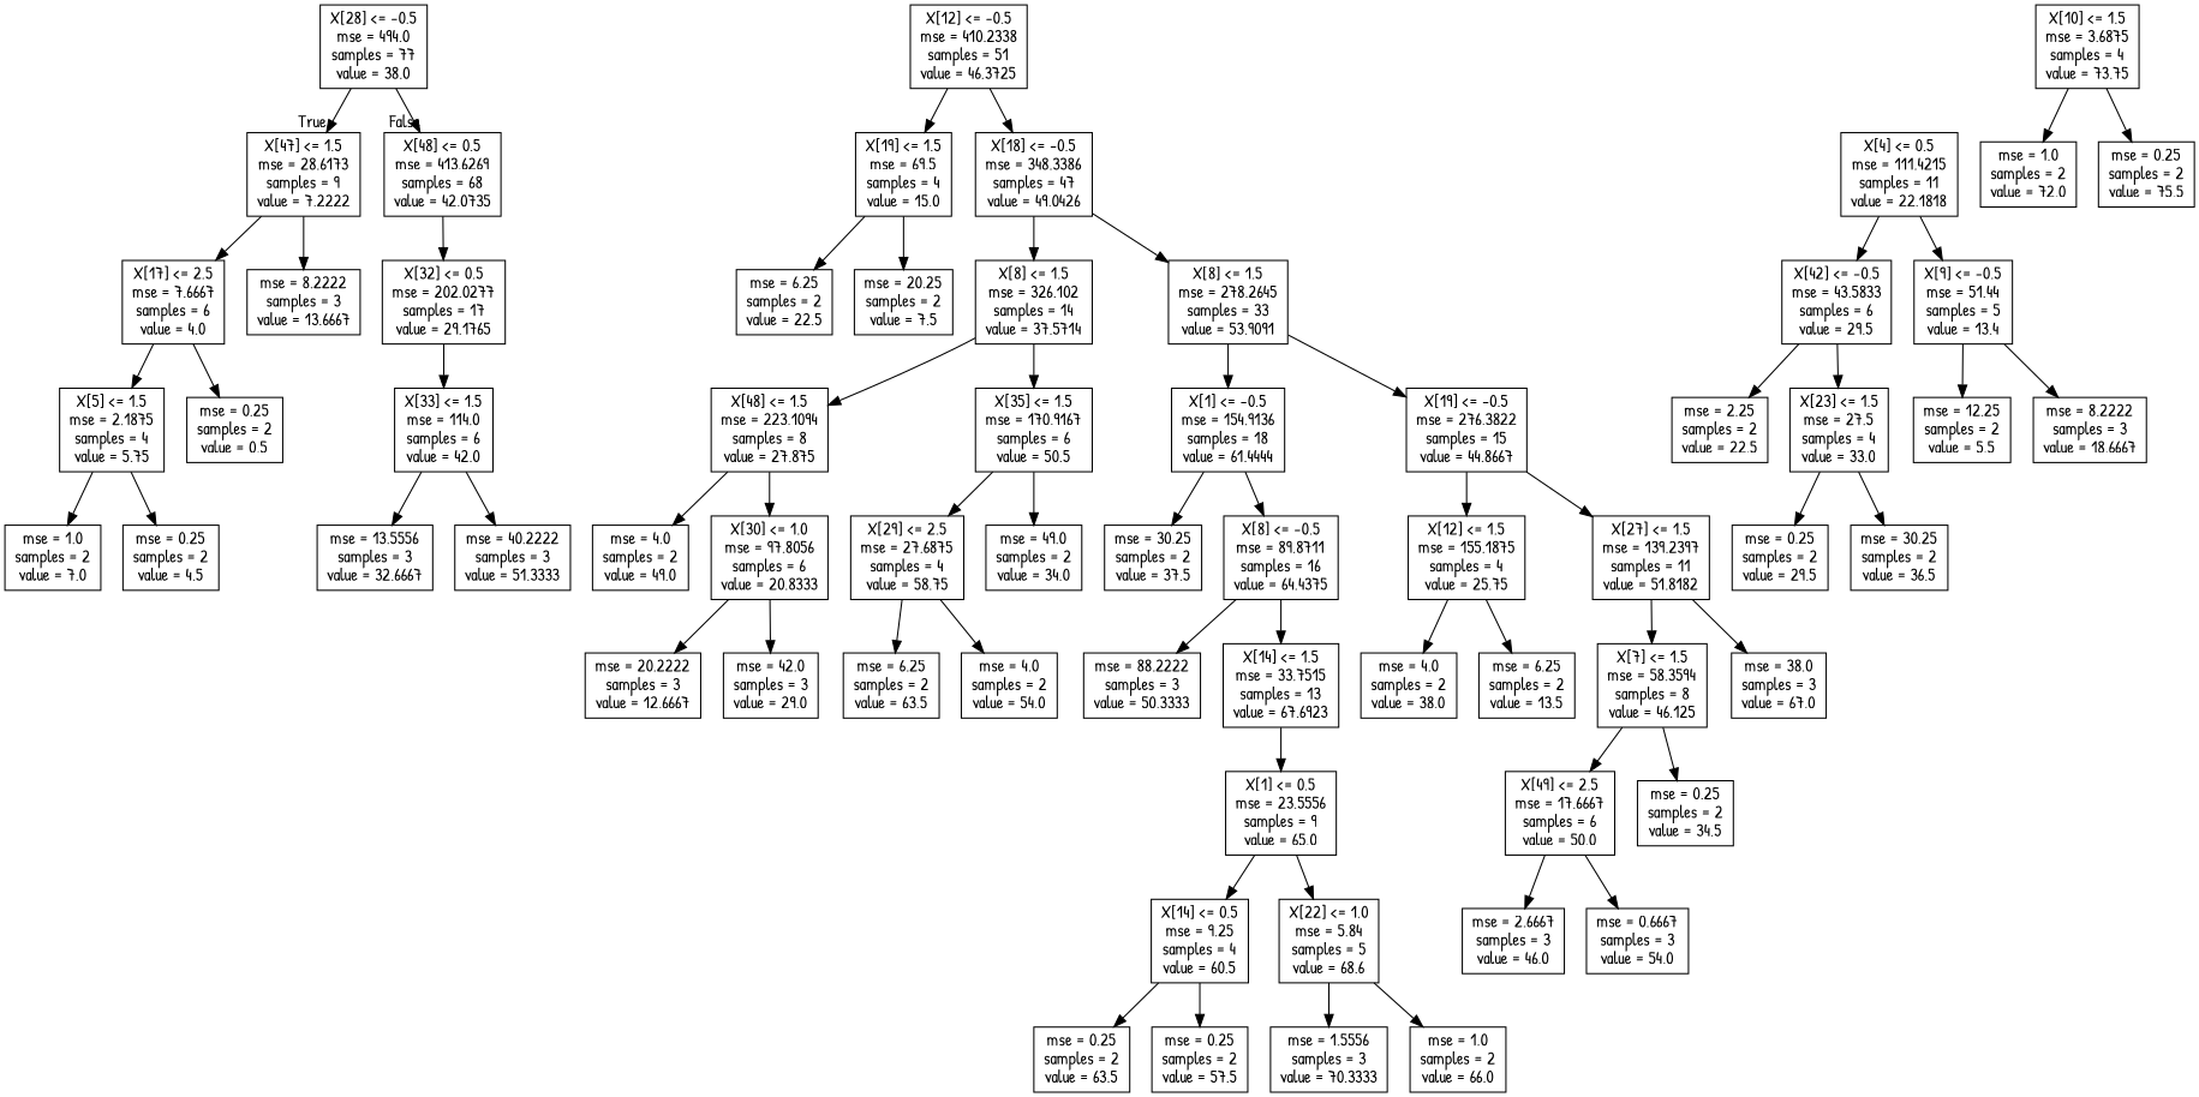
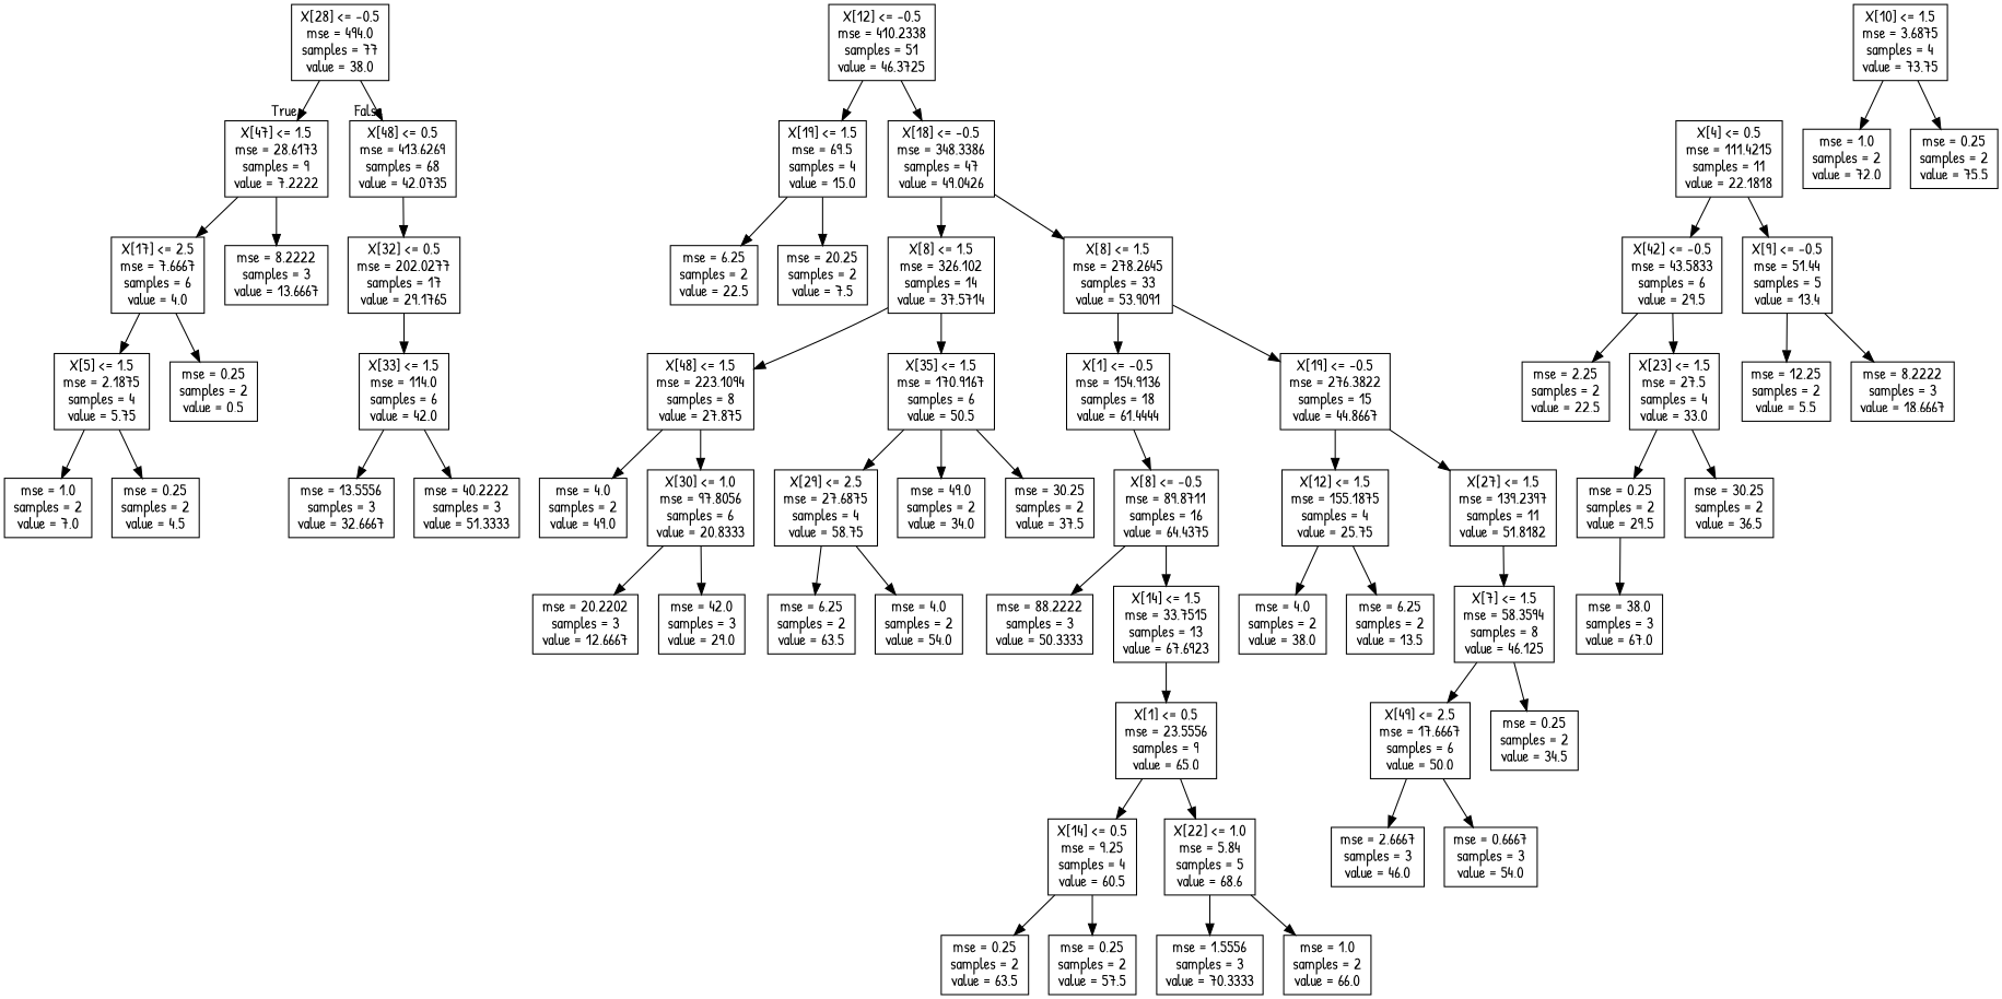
  digraph {
    fontname="Patrick Hand"
    node [fontname="Patrick Hand" shape=box]
    edge [fontname="Patrick Hand"]
    n1 [label="X[28] <= -0.5\nmse = 494.0\nsamples = 77\nvalue = 38.0"]
    n2 [label="X[47] <= 1.5\nmse = 28.6173\nsamples = 9\nvalue = 7.2222"]
    n3 [label="X[48] <= 0.5\nmse = 413.6269\nsamples = 68\nvalue = 42.0735"]
    n4 [label="X[17] <= 2.5\nmse = 7.6667\nsamples = 6\nvalue = 4.0"]
    n5 [label="mse = 8.2222\nsamples = 3\nvalue = 13.6667"]
    n6 [label="X[32] <= 0.5\nmse = 202.0277\nsamples = 17\nvalue = 29.1765"]
    n7 [label="X[5] <= 1.5\nmse = 2.1875\nsamples = 4\nvalue = 5.75"]
    n8 [label="mse = 0.25\nsamples = 2\nvalue = 0.5"]
    n9 [label="mse = 1.0\nsamples = 2\nvalue = 7.0"]
    n10 [label="mse = 0.25\nsamples = 2\nvalue = 4.5"]
    n11 [label="X[33] <= 1.5\nmse = 114.0\nsamples = 6\nvalue = 42.0"]
    n12 [label="X[12] <= -0.5\nmse = 410.2338\nsamples = 51\nvalue = 46.3725"]
    n13 [label="X[19] <= 1.5\nmse = 69.5\nsamples = 4\nvalue = 15.0"]
    n14 [label="X[18] <= -0.5\nmse = 348.3386\nsamples = 47\nvalue = 49.0426"]
    n15 [label="mse = 13.5556\nsamples = 3\nvalue = 32.6667"]
    n16 [label="mse = 40.2222\nsamples = 3\nvalue = 51.3333"]
    n17 [label="X[4] <= 0.5\nmse = 111.4215\nsamples = 11\nvalue = 22.1818"]
    n18 [label="X[42] <= -0.5\nmse = 43.5833\nsamples = 6\nvalue = 29.5"]
    n19 [label="X[9] <= -0.5\nmse = 51.44\nsamples = 5\nvalue = 13.4"]
    n20 [label="mse = 2.25\nsamples = 2\nvalue = 22.5"]
    n21 [label="X[23] <= 1.5\nmse = 27.5\nsamples = 4\nvalue = 33.0"]
    n22 [label="mse = 12.25\nsamples = 2\nvalue = 5.5"]
    n23 [label="mse = 8.2222\nsamples = 3\nvalue = 18.6667"]
    n24 [label="mse = 0.25\nsamples = 2\nvalue = 29.5"]
    n25 [label="mse = 30.25\nsamples = 2\nvalue = 36.5"]
    n26 [label="mse = 6.25\nsamples = 2\nvalue = 22.5"]
    n27 [label="mse = 20.25\nsamples = 2\nvalue = 7.5"]
    n28 [label="X[8] <= 1.5\nmse = 326.102\nsamples = 14\nvalue = 37.5714"]
    n29 [label="X[8] <= 1.5\nmse = 278.2645\nsamples = 33\nvalue = 53.9091"]
    n30 [label="X[48] <= 1.5\nmse = 223.1094\nsamples = 8\nvalue = 27.875"]
    n31 [label="X[35] <= 1.5\nmse = 170.9167\nsamples = 6\nvalue = 50.5"]
    n32 [label="X[1] <= -0.5\nmse = 154.9136\nsamples = 18\nvalue = 61.4444"]
    n33 [label="X[19] <= -0.5\nmse = 276.3822\nsamples = 15\nvalue = 44.8667"]
    n34 [label="mse = 4.0\nsamples = 2\nvalue = 49.0"]
    n35 [label="X[30] <= 1.0\nmse = 97.8056\nsamples = 6\nvalue = 20.8333"]
    n36 [label="X[29] <= 2.5\nmse = 27.6875\nsamples = 4\nvalue = 58.75"]
    n37 [label="mse = 49.0\nsamples = 2\nvalue = 34.0"]
-   n38 [label="mse = 20.2222\nsamples = 3\nvalue = 12.6667"]
+   n38 [label="mse = 20.2202\nsamples = 3\nvalue = 12.6667"]
    n39 [label="mse = 42.0\nsamples = 3\nvalue = 29.0"]
    n40 [label="mse = 6.25\nsamples = 2\nvalue = 63.5"]
    n41 [label="mse = 4.0\nsamples = 2\nvalue = 54.0"]
    n42 [label="mse = 30.25\nsamples = 2\nvalue = 37.5"]
    n43 [label="X[8] <= -0.5\nmse = 89.8711\nsamples = 16\nvalue = 64.4375"]
    n44 [label="X[12] <= 1.5\nmse = 155.1875\nsamples = 4\nvalue = 25.75"]
    n45 [label="X[27] <= 1.5\nmse = 139.2397\nsamples = 11\nvalue = 51.8182"]
    n46 [label="mse = 88.2222\nsamples = 3\nvalue = 50.3333"]
    n47 [label="X[14] <= 1.5\nmse = 33.7515\nsamples = 13\nvalue = 67.6923"]
    n48 [label="X[1] <= 0.5\nmse = 23.5556\nsamples = 9\nvalue = 65.0"]
    n49 [label="X[14] <= 0.5\nmse = 9.25\nsamples = 4\nvalue = 60.5"]
    n50 [label="X[22] <= 1.0\nmse = 5.84\nsamples = 5\nvalue = 68.6"]
    n51 [label="X[10] <= 1.5\nmse = 3.6875\nsamples = 4\nvalue = 73.75"]
    n52 [label="mse = 1.0\nsamples = 2\nvalue = 72.0"]
    n53 [label="mse = 0.25\nsamples = 2\nvalue = 75.5"]
    n54 [label="mse = 0.25\nsamples = 2\nvalue = 63.5"]
    n55 [label="mse = 0.25\nsamples = 2\nvalue = 57.5"]
    n56 [label="mse = 1.5556\nsamples = 3\nvalue = 70.3333"]
    n57 [label="mse = 1.0\nsamples = 2\nvalue = 66.0"]
    n58 [label="mse = 4.0\nsamples = 2\nvalue = 38.0"]
    n59 [label="mse = 6.25\nsamples = 2\nvalue = 13.5"]
    n60 [label="X[7] <= 1.5\nmse = 58.3594\nsamples = 8\nvalue = 46.125"]
    n61 [label="mse = 38.0\nsamples = 3\nvalue = 67.0"]
    n62 [label="X[49] <= 2.5\nmse = 17.6667\nsamples = 6\nvalue = 50.0"]
    n63 [label="mse = 0.25\nsamples = 2\nvalue = 34.5"]
    n64 [label="mse = 2.6667\nsamples = 3\nvalue = 46.0"]
    n65 [label="mse = 0.6667\nsamples = 3\nvalue = 54.0"]
    n1 -> n2 [headlabel=True labelangle=45 labeldistance=2.5]
    n1 -> n3 [headlabel=False labelangle=-45 labeldistance=2.5]
    n2 -> n4
    n2 -> n5
    n3 -> n6
    n4 -> n7
    n4 -> n8
    n6 -> n11
    n7 -> n9
    n7 -> n10
    n11 -> n15
    n11 -> n16
    n12 -> n13
    n12 -> n14
    n13 -> n26
    n13 -> n27
    n14 -> n28
    n14 -> n29
    n17 -> n18
    n17 -> n19
    n18 -> n20
    n18 -> n21
    n19 -> n22
    n19 -> n23
    n21 -> n24
    n21 -> n25
    n28 -> n30
    n28 -> n31
    n29 -> n32
    n29 -> n33
    n30 -> n34
    n30 -> n35
    n31 -> n36
    n31 -> n37
-   n32 -> n42
+   n31 -> n42
    n32 -> n43
    n33 -> n44
    n33 -> n45
    n35 -> n38
    n35 -> n39
    n36 -> n40
    n36 -> n41
    n43 -> n46
    n43 -> n47
    n44 -> n58
    n44 -> n59
    n45 -> n60
-   n45 -> n61
+   n24 -> n61
    n47 -> n48
    n48 -> n49
    n48 -> n50
    n49 -> n54
    n49 -> n55
    n50 -> n56
    n50 -> n57
    n51 -> n52
    n51 -> n53
    n60 -> n62
    n60 -> n63
    n62 -> n64
    n62 -> n65
  }
